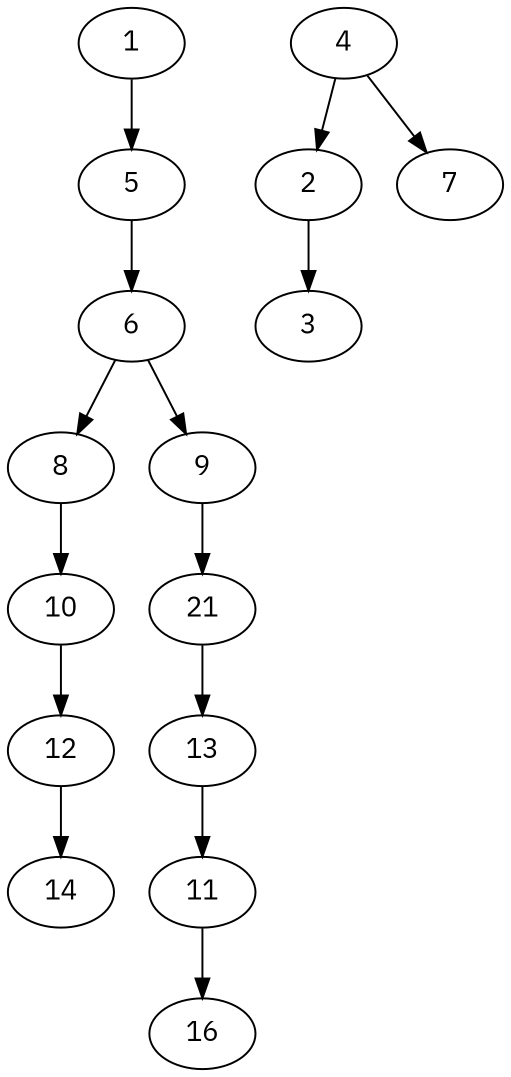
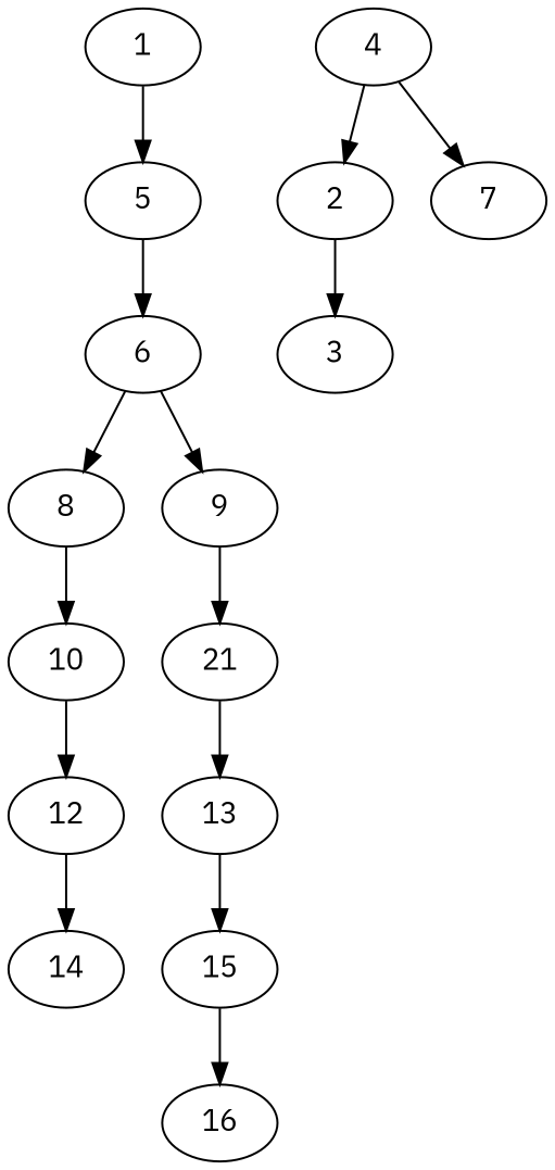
  digraph {
    fontname="IBM Plex Sans"
    node [alpha=0.04 fontname="IBM Plex Sans"]
    edge [fontname="IBM Plex Sans"]
    1 [expect_size=172787400010077569024]
    5 [expect_size=226854997173488058368]
    6 [alpha=0.01 expect_size=6709234279378284]
    8 [alpha=0.02 expect_size=18549113129392930816]
    9 [alpha=0.08 expect_size=3966995763171793]
    2 [alpha=0.18 expect_size=4087575804623071]
    3 [alpha=0.18 expect_size=98902364240478208000]
    4 [alpha=0.06 expect_size=108034563686531072000]
    7 [alpha=0.16 expect_size=3576566361599179]
    10 [alpha=0.07 expect_size=120367356051456000000]
    n11 [alpha=0.12 expect_size=248071512215720558592 label=21]
    12 [alpha=0.13 expect_size=8434158399063229]
    13 [alpha=0.08 expect_size=162557842002280448000]
    14 [alpha=0.17 expect_size=344395251379449]
-   15 [alpha=0.01 expect_size=10501147949962360 label=11]
+   15 [alpha=0.01 expect_size=10501147949962360]
    16 [alpha=0.07 expect_size=6556832383524569]
    1 -> 5
    5 -> 6
    6 -> 8
    6 -> 9
    8 -> 10
    9 -> n11
    2 -> 3
    4 -> 2
    4 -> 7
    10 -> 12
    n11 -> 13
    12 -> 14
    13 -> 15
    15 -> 16
  }
